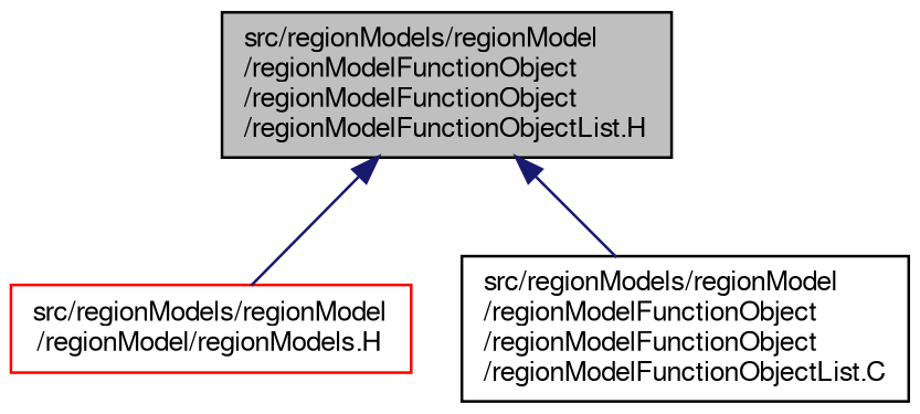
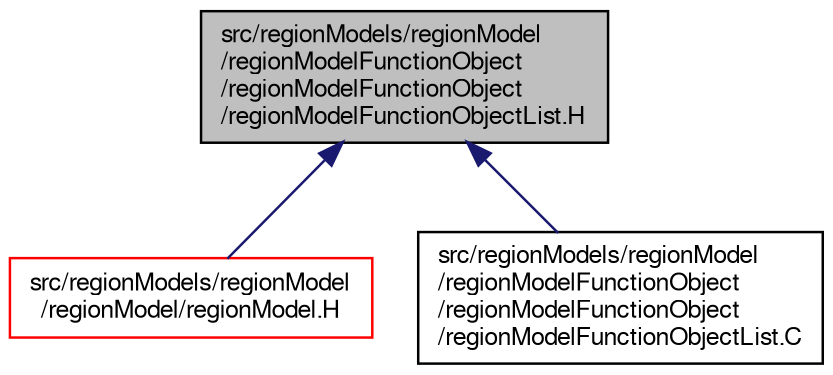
  digraph {
    node [color=black fontname=FreeSans fontsize=10 shape=record]
    edge [color=midnightblue dir=back fontname=FreeSans fontsize=10 labelfontname=FreeSans labelfontsize=10 style=solid]
    n1 [fillcolor=grey75 fontcolor=black height=0.2 label="src/regionModels/regionModel\l/regionModelFunctionObject\l/regionModelFunctionObject\l/regionModelFunctionObjectList.H" style=filled width=0.4]
-   n2 [color=red height=0.2 label="src/regionModels/regionModel\l/regionModel/regionModels.H" width=0.4]
+   n2 [color=red height=0.2 label="src/regionModels/regionModel\l/regionModel/regionModel.H" width=0.4]
    n3 [height=0.2 label="src/regionModels/regionModel\l/regionModelFunctionObject\l/regionModelFunctionObject\l/regionModelFunctionObjectList.C" width=0.4]
    n1 -> n2
    n1 -> n3
  }
